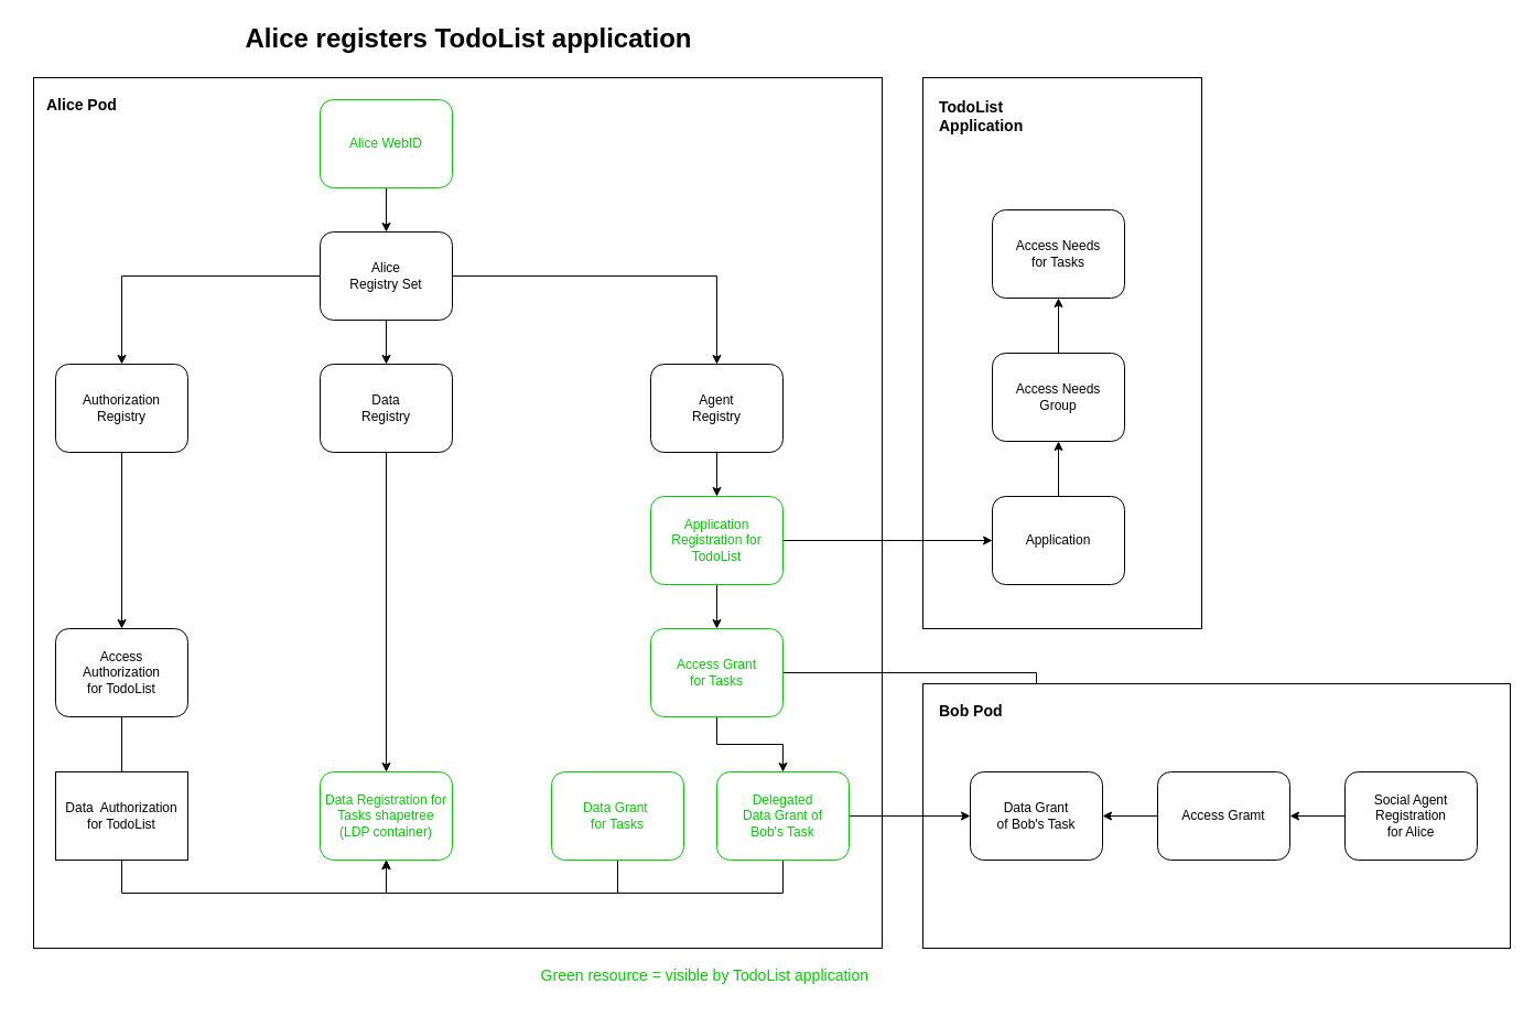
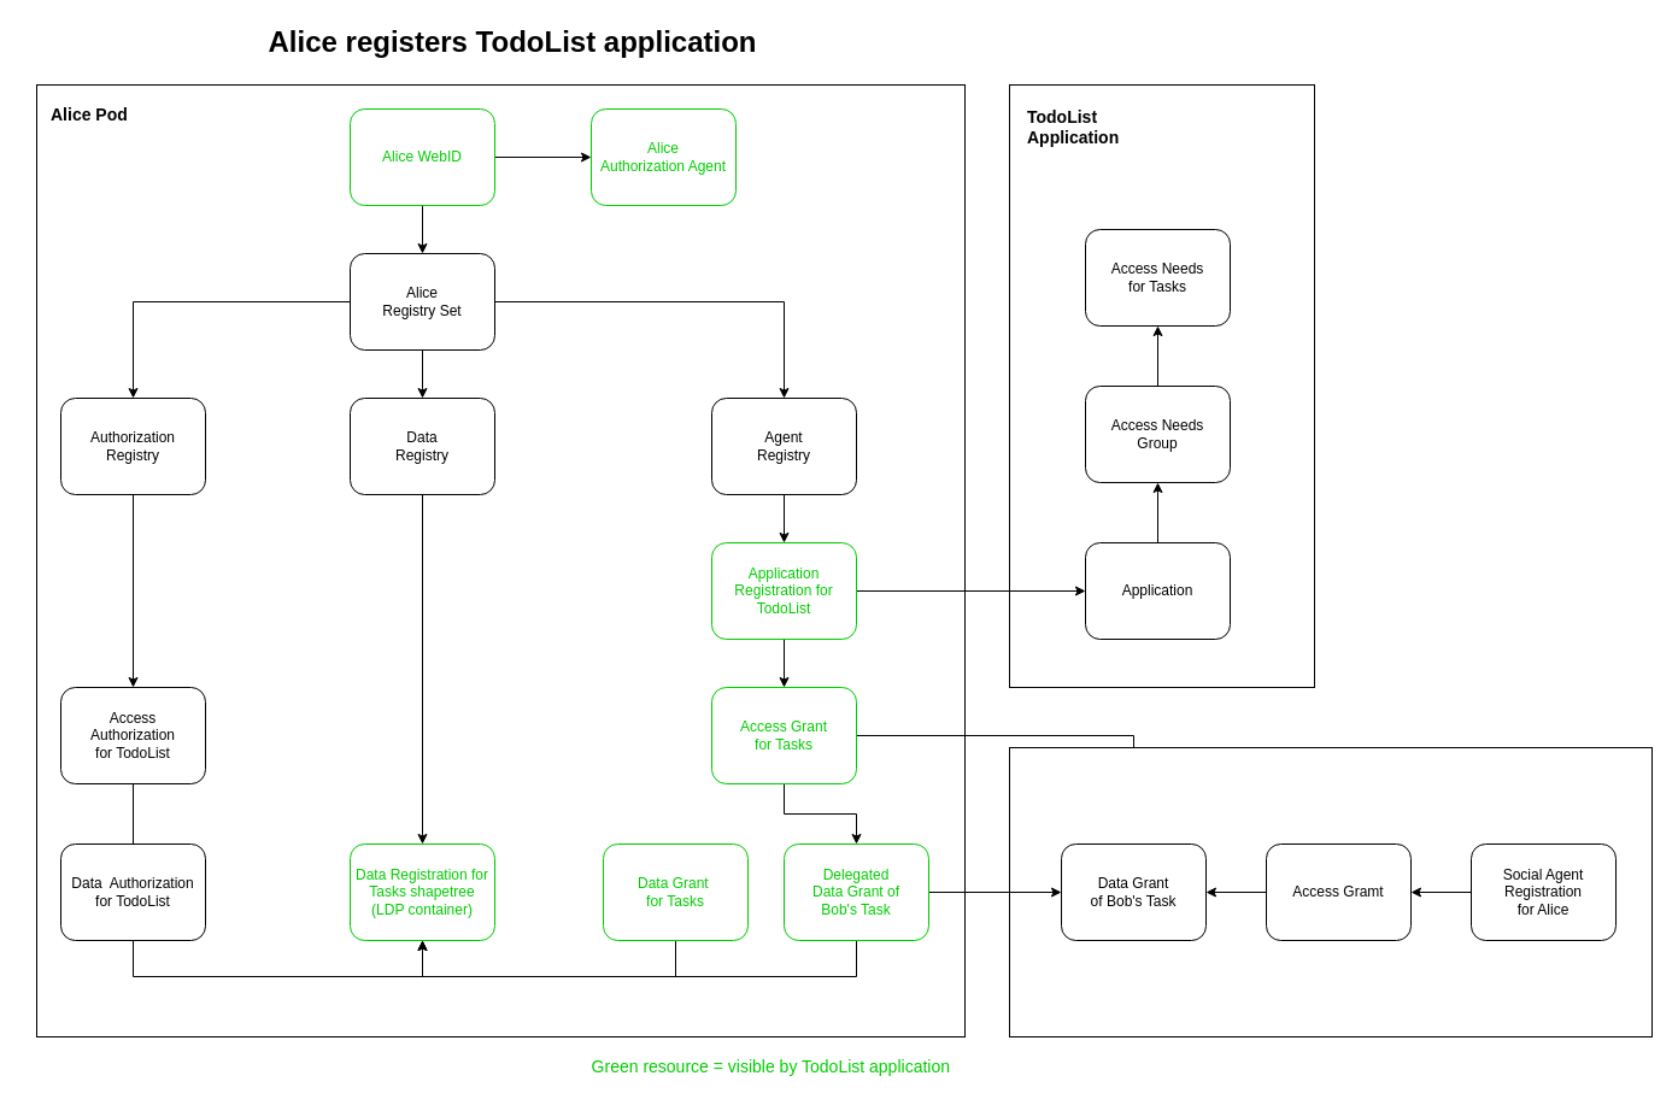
  <mxCell id="0" />
  <mxCell id="1" parent="0" />
  <mxCell id="2" value="" style="rounded=0;whiteSpace=wrap;html=1;" parent="1" vertex="1"><mxGeometry x="837" y="70" width="253" height="500" as="geometry" /></mxCell>
  <mxCell id="3" value="" style="rounded=0;whiteSpace=wrap;html=1;" parent="1" vertex="1"><mxGeometry x="30" y="70" width="770" height="790" as="geometry" /></mxCell>
  <mxCell id="4" style="edgeStyle=orthogonalEdgeStyle;rounded=0;orthogonalLoop=1;jettySize=auto;html=1;" parent="1" source="7" target="11" edge="1"><mxGeometry relative="1" as="geometry" /></mxCell>
  <mxCell id="5" style="edgeStyle=orthogonalEdgeStyle;rounded=0;orthogonalLoop=1;jettySize=auto;html=1;" parent="1" source="7" target="9" edge="1"><mxGeometry relative="1" as="geometry" /></mxCell>
  <mxCell id="6" style="edgeStyle=orthogonalEdgeStyle;rounded=0;orthogonalLoop=1;jettySize=auto;html=1;" parent="1" source="7" target="13" edge="1"><mxGeometry relative="1" as="geometry" /></mxCell>
  <mxCell id="7" value="Alice&lt;br&gt;Registry Set" style="rounded=1;whiteSpace=wrap;html=1;" parent="1" vertex="1"><mxGeometry x="290" y="210" width="120" height="80" as="geometry" /></mxCell>
  <mxCell id="8" value="" style="edgeStyle=orthogonalEdgeStyle;rounded=0;orthogonalLoop=1;jettySize=auto;html=1;" parent="1" source="9" target="18" edge="1"><mxGeometry relative="1" as="geometry" /></mxCell>
  <mxCell id="9" value="Agent&lt;br&gt;Registry" style="rounded=1;whiteSpace=wrap;html=1;fontColor=#000000;" parent="1" vertex="1"><mxGeometry x="590" y="330" width="120" height="80" as="geometry" /></mxCell>
  <mxCell id="10" value="" style="edgeStyle=orthogonalEdgeStyle;rounded=0;orthogonalLoop=1;jettySize=auto;html=1;" parent="1" source="11" target="15" edge="1"><mxGeometry relative="1" as="geometry"><mxPoint x="350" y="450" as="targetPoint" /></mxGeometry></mxCell>
  <mxCell id="11" value="Data&lt;br&gt;Registry" style="rounded=1;whiteSpace=wrap;html=1;" parent="1" vertex="1"><mxGeometry x="290" y="330" width="120" height="80" as="geometry" /></mxCell>
  <mxCell id="12" style="edgeStyle=orthogonalEdgeStyle;rounded=0;orthogonalLoop=1;jettySize=auto;html=1;" parent="1" source="13" target="24" edge="1"><mxGeometry relative="1" as="geometry" /></mxCell>
  <mxCell id="13" value="Authorization&lt;br&gt;Registry" style="rounded=1;whiteSpace=wrap;html=1;" parent="1" vertex="1"><mxGeometry x="50" y="330" width="120" height="80" as="geometry" /></mxCell>
  <mxCell id="14" style="edgeStyle=orthogonalEdgeStyle;rounded=0;orthogonalLoop=1;jettySize=auto;html=1;exitX=0.5;exitY=1;exitDx=0;exitDy=0;" edge="1" parent="1" source="22" target="15"><mxGeometry relative="1" as="geometry"><Array as="points"><mxPoint x="560" y="810" /><mxPoint x="350" y="810" /></Array></mxGeometry></mxCell>
  <mxCell id="15" value="Data Registration for Tasks shapetree&lt;br&gt;(LDP container)" style="rounded=1;whiteSpace=wrap;html=1;strokeColor=light-dark(#00cc00, #ededed);fontColor=light-dark(#00cc00, #ededed);" parent="1" vertex="1"><mxGeometry x="290" y="700" width="120" height="80" as="geometry" /></mxCell>
  <mxCell id="16" value="" style="edgeStyle=orthogonalEdgeStyle;rounded=0;orthogonalLoop=1;jettySize=auto;html=1;" parent="1" source="18" target="21" edge="1"><mxGeometry relative="1" as="geometry" /></mxCell>
  <mxCell id="17" style="edgeStyle=orthogonalEdgeStyle;rounded=0;orthogonalLoop=1;jettySize=auto;html=1;exitX=1;exitY=0.5;exitDx=0;exitDy=0;" edge="1" parent="1" source="18" target="34"><mxGeometry relative="1" as="geometry" /></mxCell>
  <mxCell id="18" value="Application Registration for TodoList" style="rounded=1;whiteSpace=wrap;html=1;strokeColor=#00CC00;fontColor=#00CC00;" parent="1" vertex="1"><mxGeometry x="590" y="450" width="120" height="80" as="geometry" /></mxCell>
  <mxCell id="19" style="edgeStyle=orthogonalEdgeStyle;rounded=0;orthogonalLoop=1;jettySize=auto;html=1;" parent="1" source="21" target="45" edge="1"><mxGeometry relative="1" as="geometry" /></mxCell>
  <mxCell id="20" style="edgeStyle=orthogonalEdgeStyle;rounded=0;orthogonalLoop=1;jettySize=auto;html=1;" edge="1" parent="1" source="21" target="44"><mxGeometry relative="1" as="geometry" /></mxCell>
  <mxCell id="21" value="Access Grant&lt;br&gt;for Tasks" style="rounded=1;whiteSpace=wrap;html=1;strokeColor=#00CC00;fontColor=#00CC00;" parent="1" vertex="1"><mxGeometry x="590" y="570" width="120" height="80" as="geometry" /></mxCell>
  <mxCell id="22" value="Data Grant&amp;nbsp;&lt;br&gt;for Tasks" style="rounded=1;whiteSpace=wrap;html=1;strokeColor=#00CC00;fontColor=#00CC00;" parent="1" vertex="1"><mxGeometry x="500" y="700" width="120" height="80" as="geometry" /></mxCell>
  <mxCell id="23" style="edgeStyle=orthogonalEdgeStyle;rounded=0;orthogonalLoop=1;jettySize=auto;html=1;endArrow=none;" parent="1" source="24" target="26" edge="1"><mxGeometry relative="1" as="geometry" /></mxCell>
  <mxCell id="24" value="Access&lt;br&gt;Authorization&lt;br&gt;for TodoList" style="rounded=1;whiteSpace=wrap;html=1;" parent="1" vertex="1"><mxGeometry x="50" y="570" width="120" height="80" as="geometry" /></mxCell>
  <mxCell id="25" style="edgeStyle=orthogonalEdgeStyle;rounded=0;orthogonalLoop=1;jettySize=auto;html=1;entryX=0.5;entryY=1;entryDx=0;entryDy=0;" parent="1" source="26" target="15" edge="1"><mxGeometry relative="1" as="geometry"><Array as="points"><mxPoint x="110" y="810" /><mxPoint x="350" y="810" /></Array><mxPoint x="270" y="780" as="targetPoint" /></mxGeometry></mxCell>
- <mxCell id="26" value="Data&amp;nbsp; Authorization for TodoList" style="whiteSpace=wrap;html=1;rounded=0;" parent="1" vertex="1"><mxGeometry x="50" y="700" width="120" height="80" as="geometry" /></mxCell>
+ <mxCell id="26" value="Data&amp;nbsp; Authorization for TodoList" style="rounded=1;whiteSpace=wrap;html=1;" parent="1" vertex="1"><mxGeometry x="50" y="700" width="120" height="80" as="geometry" /></mxCell>
  <mxCell id="27" value="Alice registers TodoList application" style="text;html=1;align=center;verticalAlign=middle;whiteSpace=wrap;rounded=0;fontSize=24;fontStyle=1" parent="1" vertex="1"><mxGeometry x="20" y="20" width="810" height="30" as="geometry" /></mxCell>
  <mxCell id="28" value="" style="edgeStyle=orthogonalEdgeStyle;rounded=0;orthogonalLoop=1;jettySize=auto;html=1;" parent="1" source="30" target="7" edge="1"><mxGeometry relative="1" as="geometry" /></mxCell>
+ <mxCell id="29" style="edgeStyle=orthogonalEdgeStyle;rounded=0;orthogonalLoop=1;jettySize=auto;html=1;" parent="1" source="30" target="31" edge="1"><mxGeometry relative="1" as="geometry" /></mxCell>
  <mxCell id="30" value="Alice WebID" style="rounded=1;whiteSpace=wrap;html=1;strokeColor=#00CC00;fontColor=#00CC00;" parent="1" vertex="1"><mxGeometry x="290" y="90" width="120" height="80" as="geometry" /></mxCell>
+ <mxCell id="31" value="Alice &lt;br&gt;Authorization Agent" style="rounded=1;whiteSpace=wrap;html=1;strokeColor=#00CC00;fontColor=#00CC00;" parent="1" vertex="1"><mxGeometry x="490" y="90" width="120" height="80" as="geometry" /></mxCell>
  <mxCell id="32" value="Alice Pod" style="text;html=1;align=left;verticalAlign=middle;whiteSpace=wrap;rounded=0;fontStyle=1;fontSize=14;" parent="1" vertex="1"><mxGeometry x="40" y="80" width="90" height="30" as="geometry" /></mxCell>
  <mxCell id="33" value="Green resource = visible by TodoList application" style="text;html=1;align=right;verticalAlign=middle;whiteSpace=wrap;rounded=0;fontColor=#00CC00;fontSize=14;" parent="1" vertex="1"><mxGeometry x="460" y="870" width="330" height="30" as="geometry" /></mxCell>
  <mxCell id="34" value="Application" style="rounded=1;whiteSpace=wrap;html=1;" parent="1" vertex="1"><mxGeometry x="900" y="450" width="120" height="80" as="geometry" /></mxCell>
  <mxCell id="35" value="TodoList&lt;br&gt;Application" style="text;html=1;align=left;verticalAlign=middle;whiteSpace=wrap;rounded=0;fontStyle=1;fontSize=14;" parent="1" vertex="1"><mxGeometry x="850" y="90" width="90" height="30" as="geometry" /></mxCell>
  <mxCell id="36" value="" style="edgeStyle=orthogonalEdgeStyle;rounded=0;orthogonalLoop=1;jettySize=auto;html=1;" edge="1" parent="1" source="34" target="37"><mxGeometry relative="1" as="geometry" /></mxCell>
  <mxCell id="37" value="Access Needs&lt;br&gt;Group" style="rounded=1;whiteSpace=wrap;html=1;" vertex="1" parent="1"><mxGeometry x="900" y="320" width="120" height="80" as="geometry" /></mxCell>
  <mxCell id="38" style="edgeStyle=orthogonalEdgeStyle;rounded=0;orthogonalLoop=1;jettySize=auto;html=1;exitX=0.5;exitY=0;exitDx=0;exitDy=0;" edge="1" parent="1" source="37" target="39"><mxGeometry relative="1" as="geometry" /></mxCell>
  <mxCell id="39" value="Access Needs&lt;br&gt;for Tasks" style="rounded=1;whiteSpace=wrap;html=1;" vertex="1" parent="1"><mxGeometry x="900" y="190" width="120" height="80" as="geometry" /></mxCell>
  <mxCell id="40" value="" style="rounded=0;whiteSpace=wrap;html=1;" vertex="1" parent="1"><mxGeometry x="837" y="620" width="533" height="240" as="geometry" /></mxCell>
- <mxCell id="41" value="Bob Pod" style="text;html=1;align=left;verticalAlign=middle;whiteSpace=wrap;rounded=0;fontStyle=1;fontSize=14;" vertex="1" parent="1"><mxGeometry x="850" y="630" width="90" height="30" as="geometry" /></mxCell>
  <mxCell id="42" style="edgeStyle=orthogonalEdgeStyle;rounded=0;orthogonalLoop=1;jettySize=auto;html=1;" edge="1" parent="1" source="44" target="15"><mxGeometry relative="1" as="geometry"><Array as="points"><mxPoint x="710" y="810" /><mxPoint x="350" y="810" /></Array></mxGeometry></mxCell>
  <mxCell id="43" value="" style="edgeStyle=orthogonalEdgeStyle;rounded=0;orthogonalLoop=1;jettySize=auto;html=1;" edge="1" parent="1" source="44" target="45"><mxGeometry relative="1" as="geometry" /></mxCell>
  <mxCell id="44" value="Delegated &lt;br&gt;Data Grant of&lt;br&gt;Bob's Task" style="rounded=1;whiteSpace=wrap;html=1;strokeColor=#00CC00;fontColor=#00CC00;" vertex="1" parent="1"><mxGeometry x="650" y="700" width="120" height="80" as="geometry" /></mxCell>
  <mxCell id="45" value="Data Grant&lt;br&gt;of Bob's Task" style="rounded=1;whiteSpace=wrap;html=1;" vertex="1" parent="1"><mxGeometry x="880" y="700" width="120" height="80" as="geometry" /></mxCell>
  <mxCell id="46" value="" style="edgeStyle=orthogonalEdgeStyle;rounded=0;orthogonalLoop=1;jettySize=auto;html=1;" edge="1" parent="1" source="47" target="49"><mxGeometry relative="1" as="geometry" /></mxCell>
  <mxCell id="47" value="Social Agent &lt;br&gt;Registration&lt;br&gt;for Alice" style="rounded=1;whiteSpace=wrap;html=1;" vertex="1" parent="1"><mxGeometry x="1220" y="700" width="120" height="80" as="geometry" /></mxCell>
  <mxCell id="48" value="" style="edgeStyle=orthogonalEdgeStyle;rounded=0;orthogonalLoop=1;jettySize=auto;html=1;" edge="1" parent="1" source="49" target="45"><mxGeometry relative="1" as="geometry" /></mxCell>
  <mxCell id="49" value="Access Gramt" style="rounded=1;whiteSpace=wrap;html=1;" vertex="1" parent="1"><mxGeometry x="1050" y="700" width="120" height="80" as="geometry" /></mxCell>
